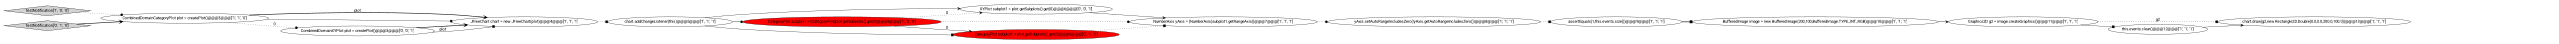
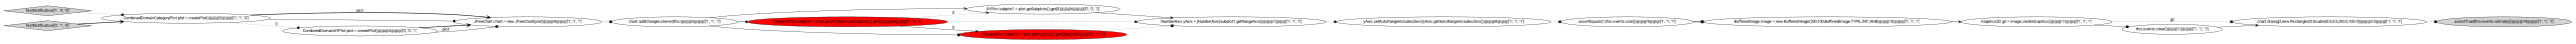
  digraph {
    fontname=Roboto
    rankdir=LR
    node [fillcolor=white fontname=Roboto shape=ellipse style=filled]
    edge [arrowhead=box fontname=Roboto style=solid]
    n1 [label="assertEquals(1,this.events.size())@@@9@@@['1', '1', '1']"]
    n2 [label="BufferedImage image = new BufferedImage(200,100,BufferedImage.TYPE_INT_RGB)@@@10@@@['1', '1', '1']"]
    n3 [label="Graphics2D g2 = image.createGraphics()@@@11@@@['1', '1', '1']"]
    n4 [label="chart.addChangeListener(this)@@@5@@@['1', '1', '1']"]
    n5 [fillcolor=red label="CategoryPlot subplot1 = (CategoryPlot)plot.getSubplots().get(0)@@@6@@@['1', '0', '0']"]
    n6 [label="XYPlot subplot1 = plot.getSubplots().get(0)@@@6@@@['0', '0', '1']"]
    n7 [fillcolor=red label="CategoryPlot subplot1 = plot.getSubplots().get(0)@@@6@@@['0', '1', '0']"]
    n8 [label="NumberAxis yAxis = (NumberAxis)subplot1.getRangeAxis()@@@7@@@['1', '1', '1']"]
    n9 [label="JFreeChart chart = new JFreeChart(plot)@@@4@@@['1', '1', '1']"]
    n10 [label="yAxis.setAutoRangeIncludesZero(!yAxis.getAutoRangeIncludesZero())@@@8@@@['1', '1', '1']"]
    n11 [label="this.events.clear()@@@12@@@['1', '1', '1']"]
    n12 [label="chart.draw(g2,new Rectangle2D.Double(0.0,0.0,200.0,100.0))@@@13@@@['1', '1', '1']"]
    n13 [label="CombinedDomainCategoryPlot plot = createPlot()@@@3@@@['1', '1', '0']"]
    n14 [label="CombinedDomainXYPlot plot = createPlot()@@@3@@@['0', '0', '1']"]
+   n15 [fillcolor=lightgray label="assertTrue(this.events.isEmpty())@@@14@@@['1', '1', '1']"]
    n16 [fillcolor=lightgray label="testNotification['1', '0', '0']" shape=diamond]
    n17 [fillcolor=lightgray label="testNotification['0', '1', '0']" shape=diamond]
    n1 -> n2 [style=bold]
    n2 -> n3 [arrowhead=vee]
    n3 -> n11
    n3 -> n12 [label=g2 style=dotted]
    n4 -> n5 [arrowhead=dot]
    n4 -> n6 [arrowhead=vee]
    n4 -> n7
    n5 -> n6 [arrowhead=vee label=0 style=dotted]
    n5 -> n7 [arrowhead=vee label=0]
    n5 -> n8 [arrowhead=dot style=dotted]
    n6 -> n8 [arrowhead=vee]
    n7 -> n8 [style=dotted]
    n8 -> n10 [arrowhead=dot style=dotted]
    n9 -> n4 [style=dotted]
    n10 -> n1 [style=dotted]
    n11 -> n12 [arrowhead=vee]
+   n12 -> n15 [style=dotted]
    n13 -> n9 [arrowhead=vee label=plot style=bold]
    n13 -> n9 [arrowhead=dot]
    n13 -> n14 [arrowhead=dot label=0 style=dotted]
    n14 -> n9 [arrowhead=vee style=bold]
    n14 -> n9 [label=plot]
    n16 -> n13 [arrowhead=dot style=dotted]
    n17 -> n13 [arrowhead=vee style=bold]
  }
